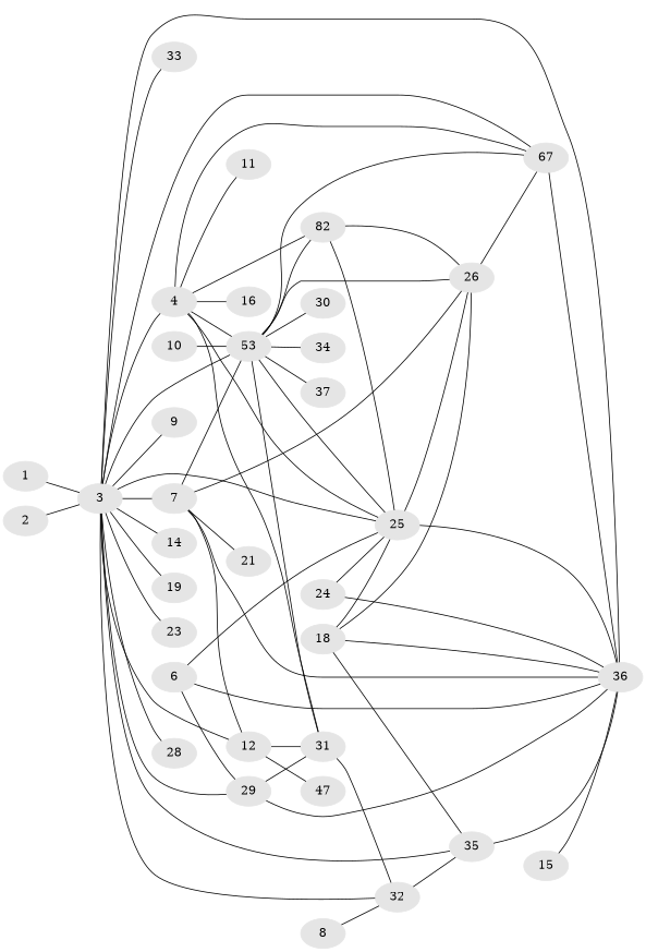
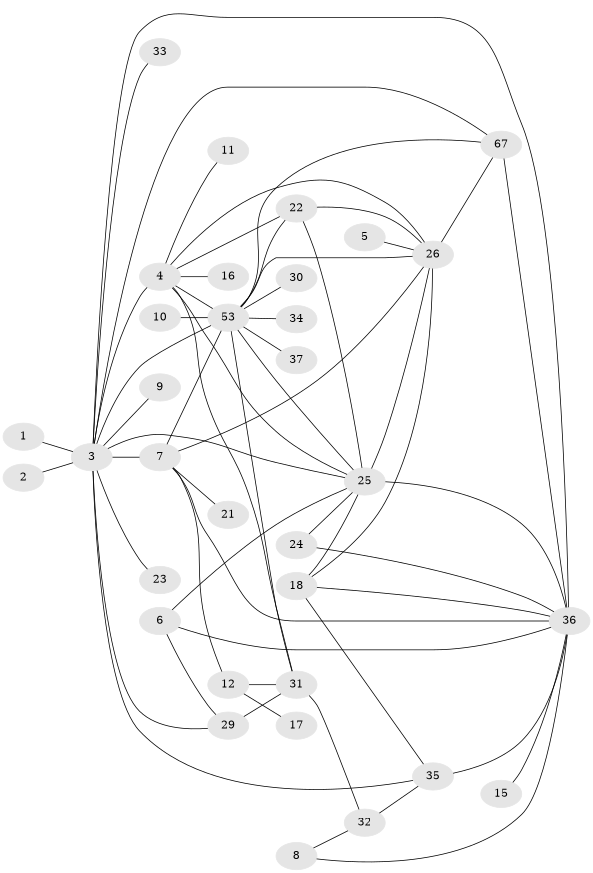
  graph {
    rankdir=LR
    node [color=gray90 style=filled]
    edge [weight=1.0]
    1
    3
    4
    7
    9
    12
    n7 [label=53]
-   14
-   19
    23
    25
    n12 [label=67]
-   28
    29
    32
    33
    35
    36
    2
    11
    16
-   22 [label=82]
+   22
    26
    31
    21
-   17 [label=47]
+   17
    30
    34
    37
    18
+   5
    6
    8
    10
    15
    24
    1 -- 3
    3 -- 4
    3 -- 7 [weight=2.0]
    3 -- 9
-   3 -- 12
    3 -- n7
-   3 -- 14
-   3 -- 19
    3 -- 23
    3 -- 25
    3 -- n12 [weight=2.0]
-   3 -- 28
    3 -- 29
-   3 -- 32
    3 -- 33
    3 -- 35
    3 -- 36
    4 -- n7 [weight=2.0]
    4 -- 25
    4 -- 11
    4 -- 16
    4 -- 22
-   4 -- n12
+   4 -- 26
    4 -- 31
    7 -- 12
    7 -- n7
    7 -- 36
    7 -- 26
    7 -- 21
    12 -- 31
    12 -- 17
    n7 -- 25
    n7 -- n12
    n7 -- 22
    n7 -- 26
    n7 -- 31
    n7 -- 30
    n7 -- 34
    n7 -- 37
    25 -- 36
    25 -- 26
    n12 -- 36
-   29 -- 36
+   8 -- 36
    29 -- 31
    32 -- 35
    35 -- 36
    2 -- 3
    22 -- 25
    22 -- 26
    26 -- n12
    31 -- 32 [weight=2.0]
    18 -- 25
    18 -- 35
    18 -- 36
    18 -- 26
+   5 -- 26
    6 -- 25
    6 -- 29
    6 -- 36
    8 -- 32
    10 -- n7
    15 -- 36
    24 -- 25
    24 -- 36
  }
